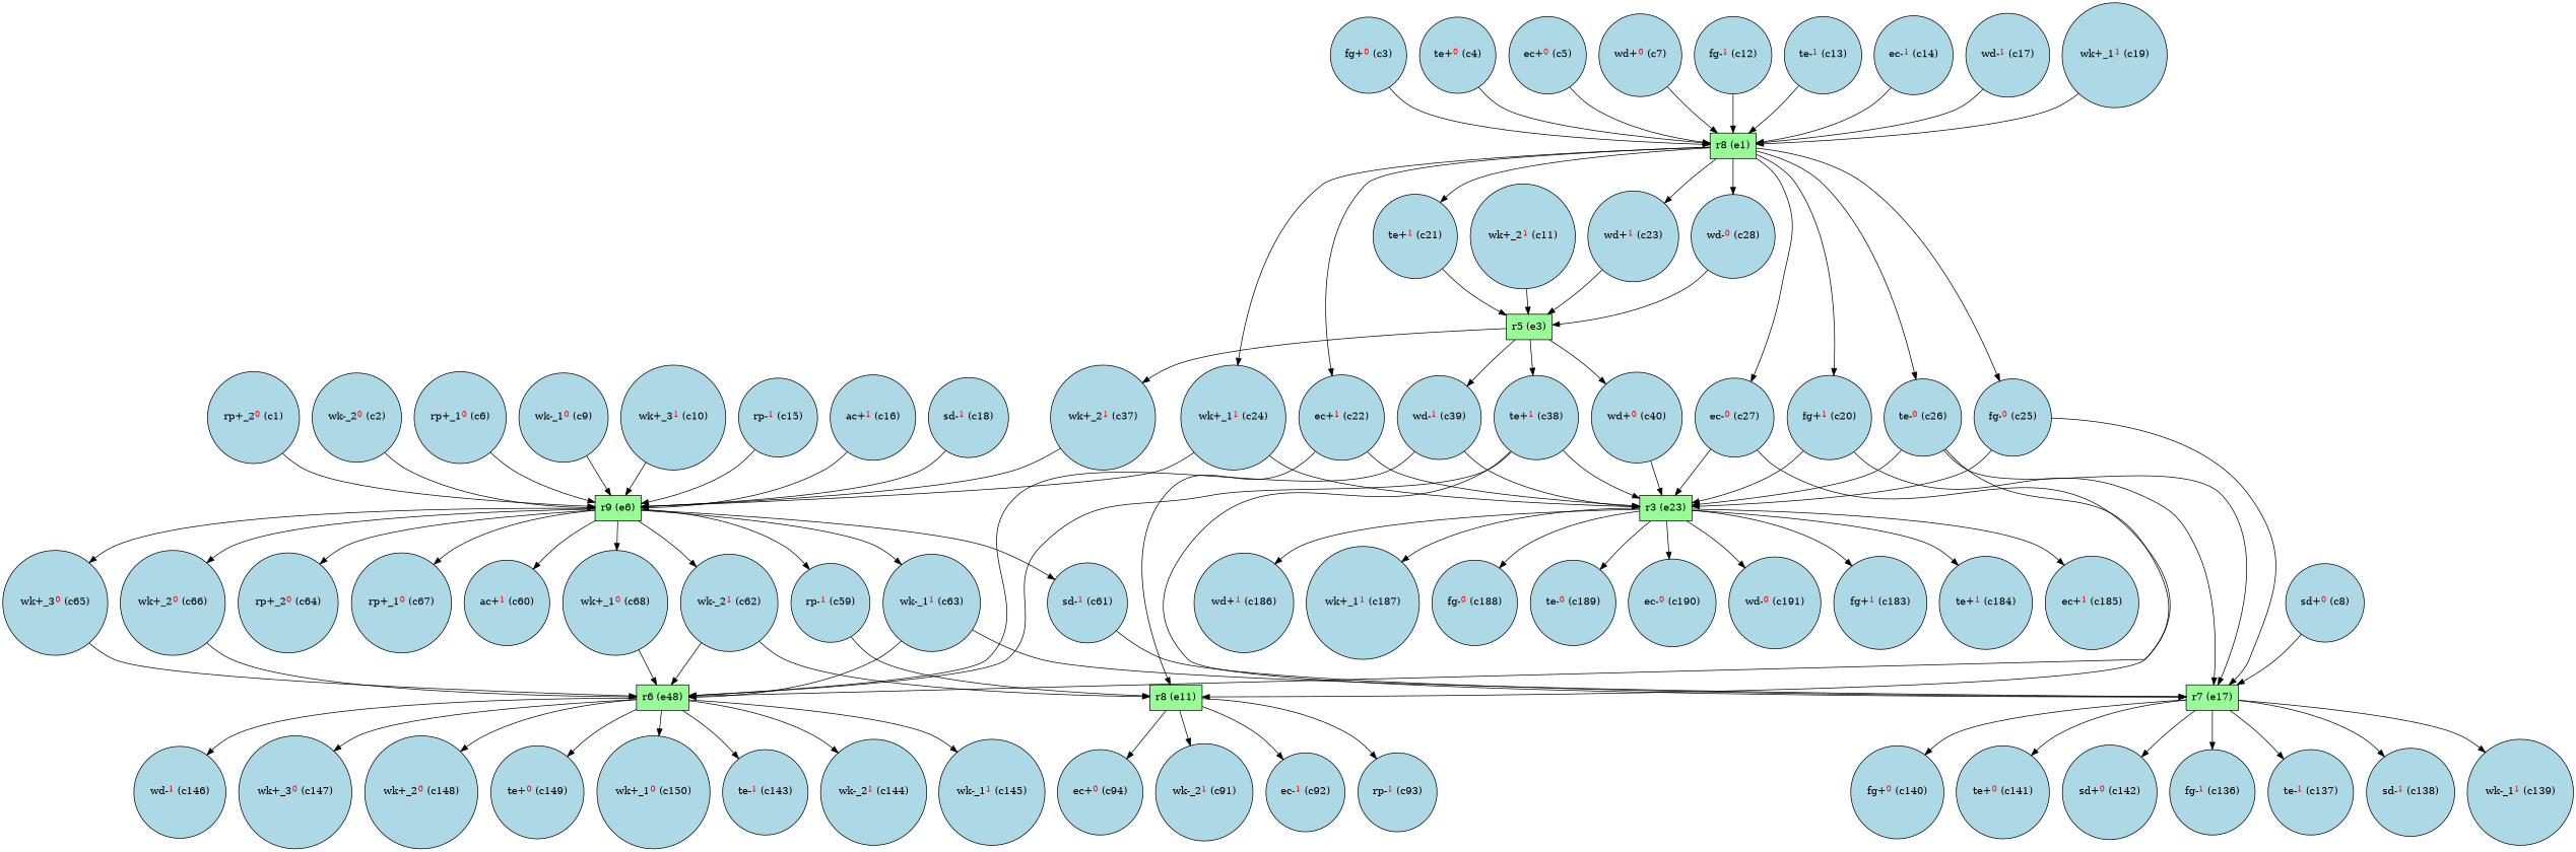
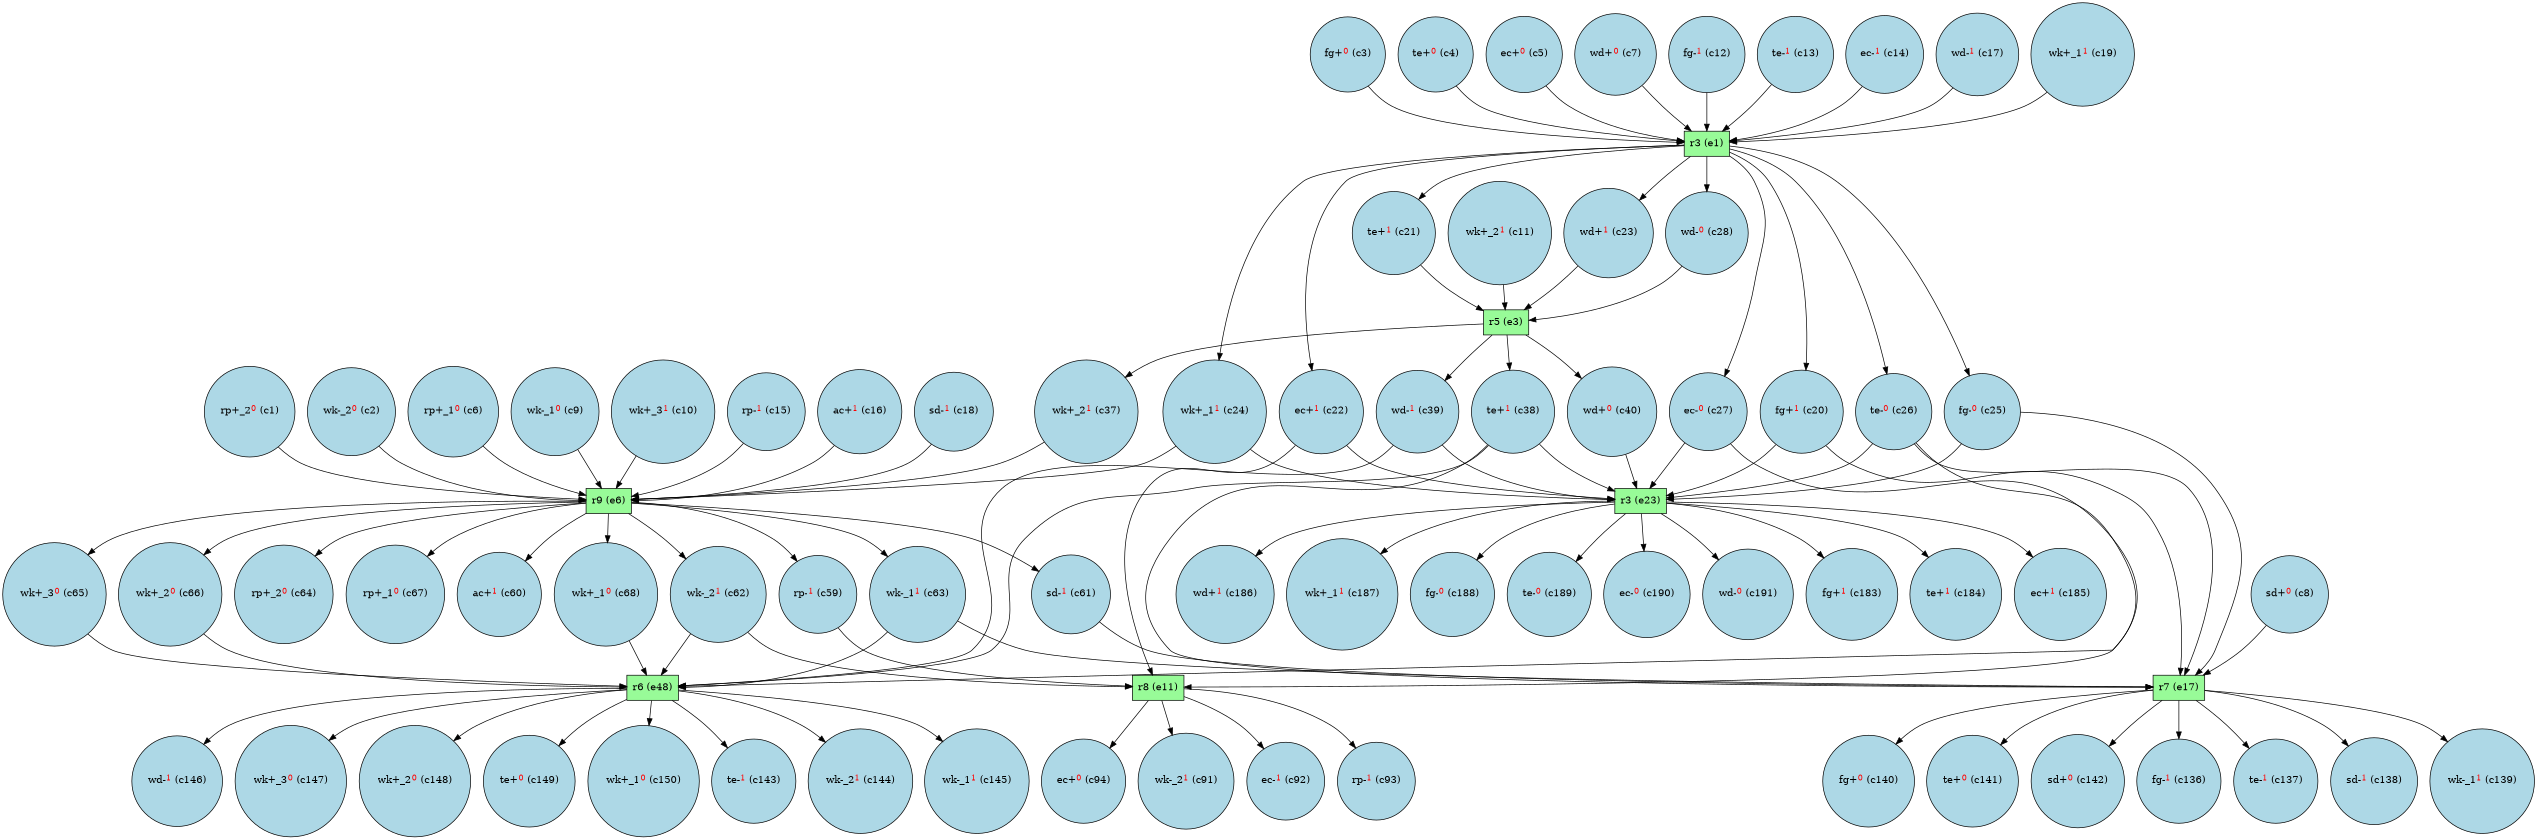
  digraph {
    node [fillcolor=lightblue shape=circle style=filled]
    n1 [label=<rp+_2<FONT COLOR="red"><SUP>0</SUP></FONT>&nbsp;(c1)>]
    n2 [fillcolor=palegreen label="r9 (e6)" shape=box]
    n3 [label=<rp-<FONT COLOR="red"><SUP>1</SUP></FONT>&nbsp;(c59)>]
    n4 [label=<ac+<FONT COLOR="red"><SUP>1</SUP></FONT>&nbsp;(c60)>]
    n5 [label=<sd-<FONT COLOR="red"><SUP>1</SUP></FONT>&nbsp;(c61)>]
    n6 [label=<wk-_2<FONT COLOR="red"><SUP>1</SUP></FONT>&nbsp;(c62)>]
    n7 [label=<wk-_1<FONT COLOR="red"><SUP>1</SUP></FONT>&nbsp;(c63)>]
    n8 [label=<rp+_2<FONT COLOR="red"><SUP>0</SUP></FONT>&nbsp;(c64)>]
    n9 [label=<wk+_3<FONT COLOR="red"><SUP>0</SUP></FONT>&nbsp;(c65)>]
    n10 [label=<wk+_2<FONT COLOR="red"><SUP>0</SUP></FONT>&nbsp;(c66)>]
    n11 [label=<rp+_1<FONT COLOR="red"><SUP>0</SUP></FONT>&nbsp;(c67)>]
    n12 [label=<wk+_1<FONT COLOR="red"><SUP>0</SUP></FONT>&nbsp;(c68)>]
    n13 [fillcolor=palegreen label="r8 (e11)" shape=box]
    n14 [fillcolor=palegreen label="r7 (e17)" shape=box]
    n15 [fillcolor=palegreen label="r6 (e48)" shape=box]
    n16 [label=<wk-_2<FONT COLOR="red"><SUP>0</SUP></FONT>&nbsp;(c2)>]
    n17 [label=<fg+<FONT COLOR="red"><SUP>0</SUP></FONT>&nbsp;(c3)>]
-   n18 [fillcolor=palegreen label="r8 (e1)" shape=box]
+   n18 [fillcolor=palegreen label="r3 (e1)" shape=box]
    n19 [label=<fg+<FONT COLOR="red"><SUP>1</SUP></FONT>&nbsp;(c20)>]
    n20 [label=<te+<FONT COLOR="red"><SUP>1</SUP></FONT>&nbsp;(c21)>]
    n21 [label=<ec+<FONT COLOR="red"><SUP>1</SUP></FONT>&nbsp;(c22)>]
    n22 [label=<wd+<FONT COLOR="red"><SUP>1</SUP></FONT>&nbsp;(c23)>]
    n23 [label=<wk+_1<FONT COLOR="red"><SUP>1</SUP></FONT>&nbsp;(c24)>]
    n24 [label=<fg-<FONT COLOR="red"><SUP>0</SUP></FONT>&nbsp;(c25)>]
    n25 [label=<te-<FONT COLOR="red"><SUP>0</SUP></FONT>&nbsp;(c26)>]
    n26 [label=<ec-<FONT COLOR="red"><SUP>0</SUP></FONT>&nbsp;(c27)>]
    n27 [label=<wd-<FONT COLOR="red"><SUP>0</SUP></FONT>&nbsp;(c28)>]
    n28 [fillcolor=palegreen label="r3 (e23)" shape=box]
    n29 [fillcolor=palegreen label="r5 (e3)" shape=box]
    n30 [label=<te+<FONT COLOR="red"><SUP>0</SUP></FONT>&nbsp;(c4)>]
    n31 [label=<ec+<FONT COLOR="red"><SUP>0</SUP></FONT>&nbsp;(c5)>]
    n32 [label=<rp+_1<FONT COLOR="red"><SUP>0</SUP></FONT>&nbsp;(c6)>]
    n33 [label=<wd+<FONT COLOR="red"><SUP>0</SUP></FONT>&nbsp;(c7)>]
    n34 [label=<sd+<FONT COLOR="red"><SUP>0</SUP></FONT>&nbsp;(c8)>]
    n35 [label=<fg-<FONT COLOR="red"><SUP>1</SUP></FONT>&nbsp;(c136)>]
    n36 [label=<te-<FONT COLOR="red"><SUP>1</SUP></FONT>&nbsp;(c137)>]
    n37 [label=<sd-<FONT COLOR="red"><SUP>1</SUP></FONT>&nbsp;(c138)>]
    n38 [label=<wk-_1<FONT COLOR="red"><SUP>1</SUP></FONT>&nbsp;(c139)>]
    n39 [label=<fg+<FONT COLOR="red"><SUP>0</SUP></FONT>&nbsp;(c140)>]
    n40 [label=<te+<FONT COLOR="red"><SUP>0</SUP></FONT>&nbsp;(c141)>]
    n41 [label=<sd+<FONT COLOR="red"><SUP>0</SUP></FONT>&nbsp;(c142)>]
    n42 [label=<wk-_1<FONT COLOR="red"><SUP>0</SUP></FONT>&nbsp;(c9)>]
    n43 [label=<wk+_3<FONT COLOR="red"><SUP>1</SUP></FONT>&nbsp;(c10)>]
    n44 [label=<wk+_2<FONT COLOR="red"><SUP>1</SUP></FONT>&nbsp;(c11)>]
    n45 [label=<wk+_2<FONT COLOR="red"><SUP>1</SUP></FONT>&nbsp;(c37)>]
    n46 [label=<te+<FONT COLOR="red"><SUP>1</SUP></FONT>&nbsp;(c38)>]
    n47 [label=<wd-<FONT COLOR="red"><SUP>1</SUP></FONT>&nbsp;(c39)>]
    n48 [label=<wd+<FONT COLOR="red"><SUP>0</SUP></FONT>&nbsp;(c40)>]
    n49 [label=<fg-<FONT COLOR="red"><SUP>1</SUP></FONT>&nbsp;(c12)>]
    n50 [label=<te-<FONT COLOR="red"><SUP>1</SUP></FONT>&nbsp;(c13)>]
    n51 [label=<ec-<FONT COLOR="red"><SUP>1</SUP></FONT>&nbsp;(c14)>]
    n52 [label=<rp-<FONT COLOR="red"><SUP>1</SUP></FONT>&nbsp;(c15)>]
    n53 [label=<ac+<FONT COLOR="red"><SUP>1</SUP></FONT>&nbsp;(c16)>]
    n54 [label=<wd-<FONT COLOR="red"><SUP>1</SUP></FONT>&nbsp;(c17)>]
    n55 [label=<sd-<FONT COLOR="red"><SUP>1</SUP></FONT>&nbsp;(c18)>]
    n56 [label=<wk+_1<FONT COLOR="red"><SUP>1</SUP></FONT>&nbsp;(c19)>]
    n57 [label=<fg+<FONT COLOR="red"><SUP>1</SUP></FONT>&nbsp;(c183)>]
    n58 [label=<te+<FONT COLOR="red"><SUP>1</SUP></FONT>&nbsp;(c184)>]
    n59 [label=<ec+<FONT COLOR="red"><SUP>1</SUP></FONT>&nbsp;(c185)>]
    n60 [label=<wd+<FONT COLOR="red"><SUP>1</SUP></FONT>&nbsp;(c186)>]
    n61 [label=<wk+_1<FONT COLOR="red"><SUP>1</SUP></FONT>&nbsp;(c187)>]
    n62 [label=<fg-<FONT COLOR="red"><SUP>0</SUP></FONT>&nbsp;(c188)>]
    n63 [label=<te-<FONT COLOR="red"><SUP>0</SUP></FONT>&nbsp;(c189)>]
    n64 [label=<ec-<FONT COLOR="red"><SUP>0</SUP></FONT>&nbsp;(c190)>]
    n65 [label=<wd-<FONT COLOR="red"><SUP>0</SUP></FONT>&nbsp;(c191)>]
    n66 [label=<wk-_2<FONT COLOR="red"><SUP>1</SUP></FONT>&nbsp;(c91)>]
    n67 [label=<ec-<FONT COLOR="red"><SUP>1</SUP></FONT>&nbsp;(c92)>]
    n68 [label=<rp-<FONT COLOR="red"><SUP>1</SUP></FONT>&nbsp;(c93)>]
    n69 [label=<ec+<FONT COLOR="red"><SUP>0</SUP></FONT>&nbsp;(c94)>]
    n70 [label=<te-<FONT COLOR="red"><SUP>1</SUP></FONT>&nbsp;(c143)>]
    n71 [label=<wk-_2<FONT COLOR="red"><SUP>1</SUP></FONT>&nbsp;(c144)>]
    n72 [label=<wk-_1<FONT COLOR="red"><SUP>1</SUP></FONT>&nbsp;(c145)>]
    n73 [label=<wd-<FONT COLOR="red"><SUP>1</SUP></FONT>&nbsp;(c146)>]
    n74 [label=<wk+_3<FONT COLOR="red"><SUP>0</SUP></FONT>&nbsp;(c147)>]
    n75 [label=<wk+_2<FONT COLOR="red"><SUP>0</SUP></FONT>&nbsp;(c148)>]
    n76 [label=<te+<FONT COLOR="red"><SUP>0</SUP></FONT>&nbsp;(c149)>]
    n77 [label=<wk+_1<FONT COLOR="red"><SUP>0</SUP></FONT>&nbsp;(c150)>]
    n1 -> n2
    n2 -> n3
    n2 -> n4
    n2 -> n5
    n2 -> n6
    n2 -> n7
    n2 -> n8
    n2 -> n9
    n2 -> n10
    n2 -> n11
    n2 -> n12
    n3 -> n13
    n5 -> n14
    n6 -> n13
    n6 -> n15
    n7 -> n14
    n7 -> n15
    n9 -> n15
    n10 -> n15
    n12 -> n15
    n13 -> n66
    n13 -> n67
    n13 -> n68
    n13 -> n69
    n14 -> n35
    n14 -> n36
    n14 -> n37
    n14 -> n38
    n14 -> n39
    n14 -> n40
    n14 -> n41
    n15 -> n70
    n15 -> n71
    n15 -> n72
    n15 -> n73
    n15 -> n74
    n15 -> n75
    n15 -> n76
    n15 -> n77
    n16 -> n2
    n17 -> n18
    n18 -> n19
    n18 -> n20
    n18 -> n21
    n18 -> n22
    n18 -> n23
    n18 -> n24
    n18 -> n25
    n18 -> n26
    n18 -> n27
    n19 -> n14
    n19 -> n28
    n20 -> n29
    n21 -> n13
    n21 -> n28
    n22 -> n29
    n23 -> n2
    n23 -> n28
    n24 -> n14
    n24 -> n28
    n25 -> n14
    n25 -> n15
    n25 -> n28
    n26 -> n13
    n26 -> n28
    n27 -> n29
    n28 -> n57
    n28 -> n58
    n28 -> n59
    n28 -> n60
    n28 -> n61
    n28 -> n62
    n28 -> n63
    n28 -> n64
    n28 -> n65
    n29 -> n45
    n29 -> n46
    n29 -> n47
    n29 -> n48
    n30 -> n18
    n31 -> n18
    n32 -> n2
    n33 -> n18
    n34 -> n14
    n42 -> n2
    n43 -> n2
    n44 -> n29
    n45 -> n2
    n46 -> n14
    n46 -> n15
    n46 -> n28
    n47 -> n15
    n47 -> n28
    n48 -> n28
    n49 -> n18
    n50 -> n18
    n51 -> n18
    n52 -> n2
    n53 -> n2
    n54 -> n18
    n55 -> n2
    n56 -> n18
  }
